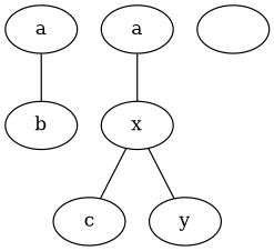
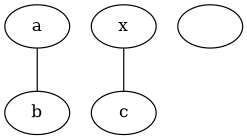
  graph {
    "a󠁼"
    b
-   a
    x
    c
-   y
    "󠁪"
    "a󠁼" -- b
-   a -- x
    x -- c [w=-1.0]
-   x -- y [w=4.0]
  }
